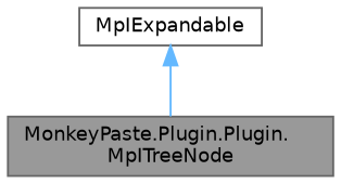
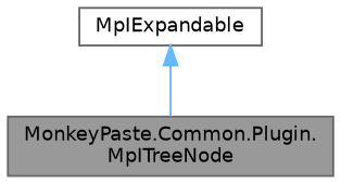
  digraph {
    node [color=gray40 fontname=Helvetica fontsize=10 shape=box style=filled]
-   n1 [fillcolor=grey60 fontcolor=black height=0.2 label="MonkeyPaste.Plugin.Plugin.\lMpITreeNode" width=0.4]
+   n1 [fillcolor=grey60 fontcolor=black height=0.2 label="MonkeyPaste.Common.Plugin.\lMpITreeNode" width=0.4]
    n2 [fillcolor=white height=0.2 label=MpIExpandable width=0.4]
    n2 -> n1 [color=steelblue1 dir=back fontname=Helvetica fontsize=10 labelfontname=Helvetica labelfontsize=10 style=solid]
  }
